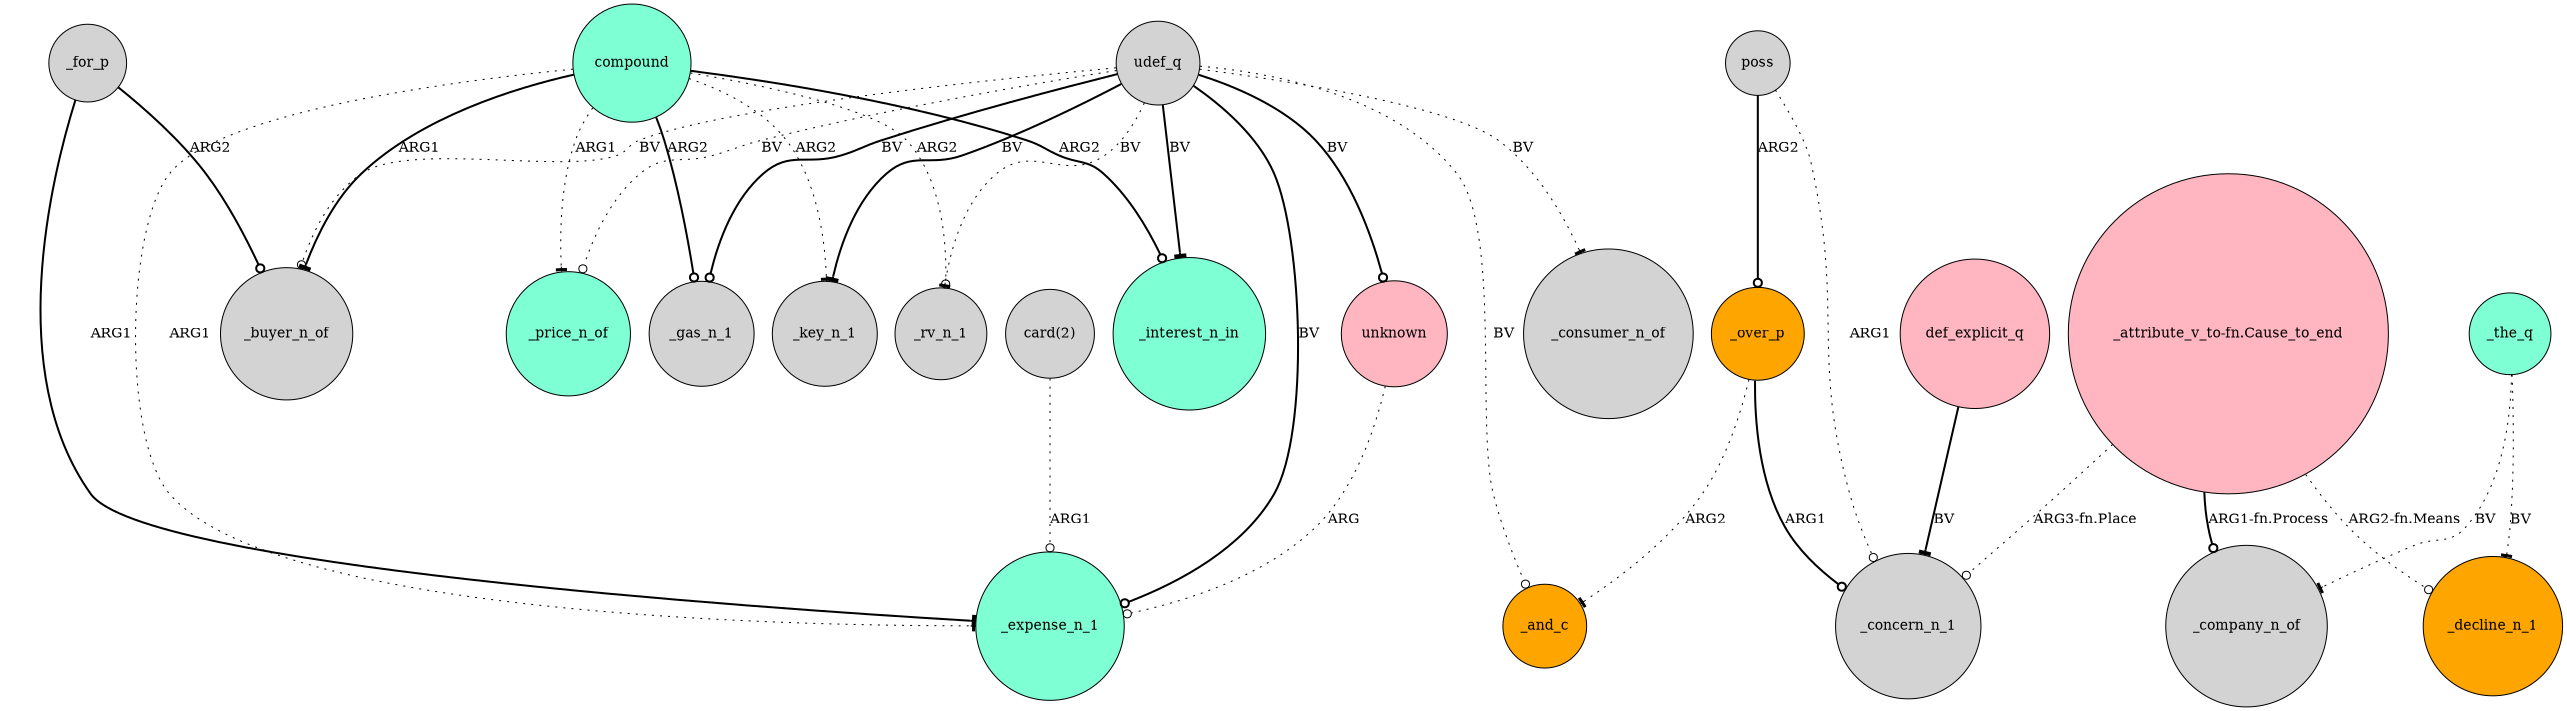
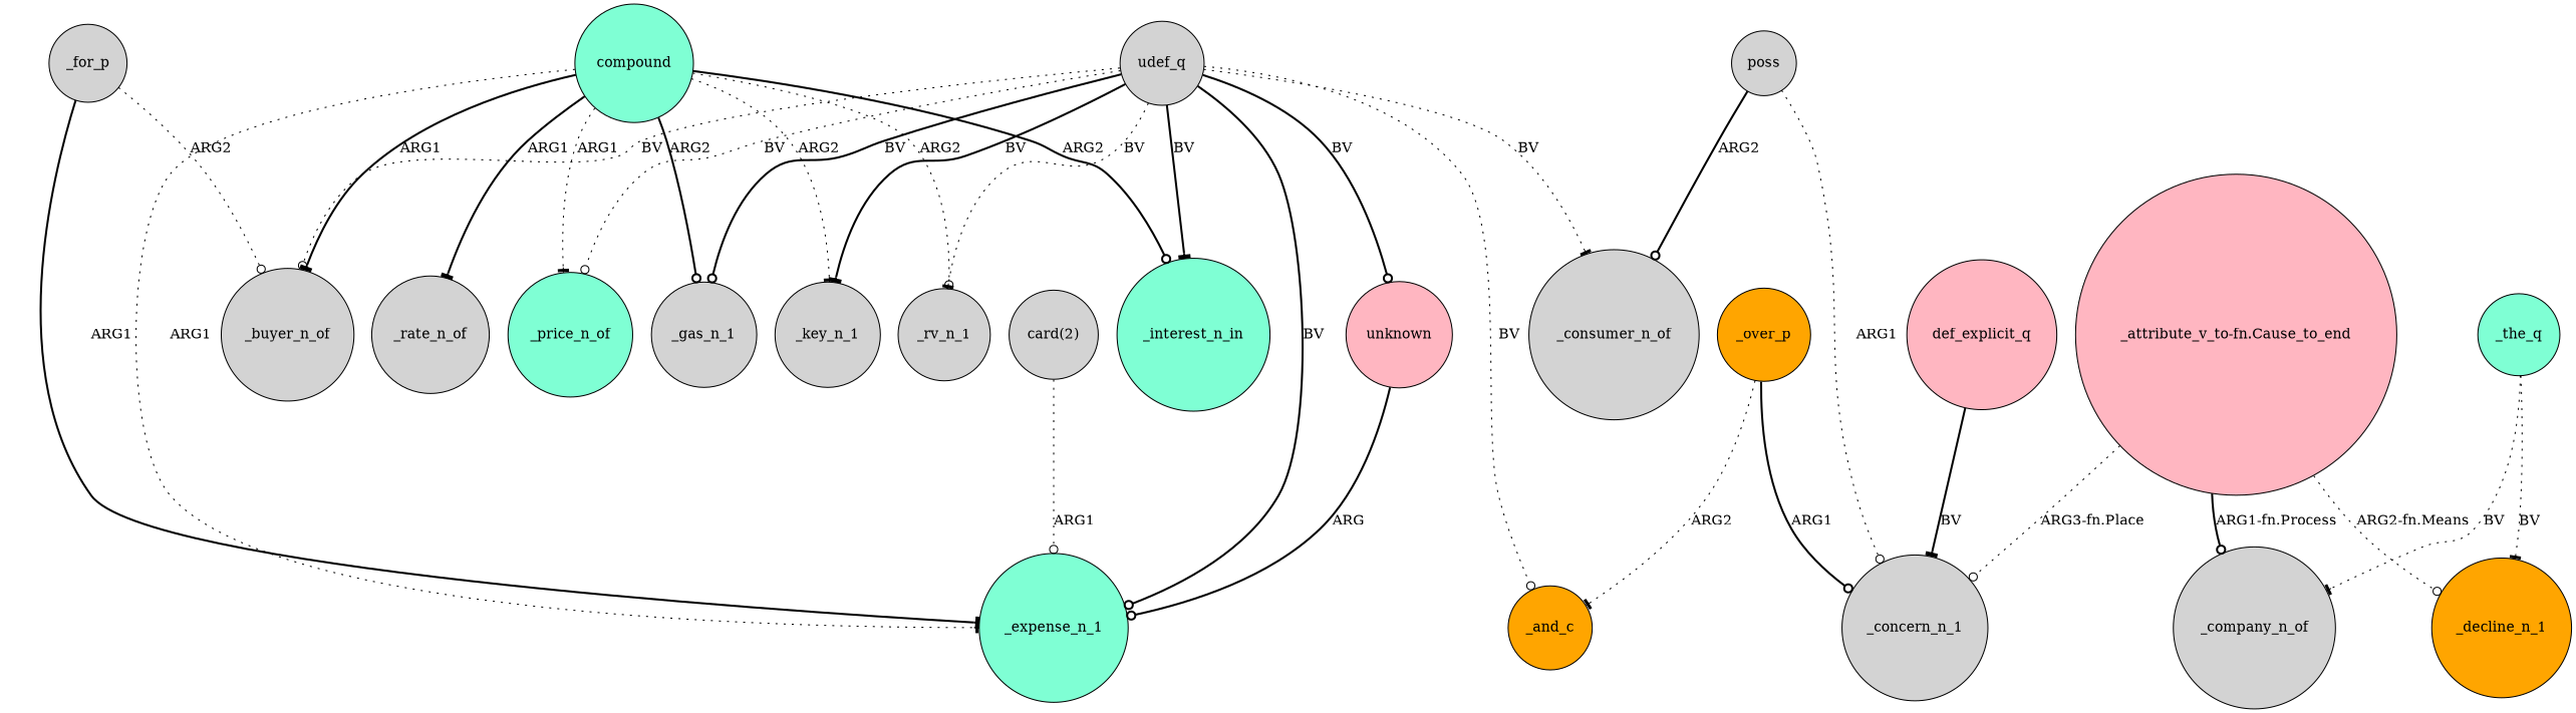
  digraph {
    node [fillcolor=lightgrey shape=circle style=filled]
    edge [arrowhead=odot style=dotted]
    udef_q
    _buyer_n_of
    _rv_n_1
    _price_n_of [fillcolor=aquamarine]
    _key_n_1
    _gas_n_1
    _and_c [fillcolor=orange]
    _expense_n_1 [fillcolor=aquamarine]
    _consumer_n_of
    _interest_n_in [fillcolor=aquamarine]
    unknown [fillcolor=lightpink]
    "_attribute_v_to-fn.Cause_to_end" [fillcolor=lightpink]
    _concern_n_1
    _decline_n_1 [fillcolor=orange]
    _company_n_of
    def_explicit_q [fillcolor=lightpink]
    compound [fillcolor=aquamarine]
+   _rate_n_of
    _over_p [fillcolor=orange]
    poss
    "card(2)"
    _the_q [fillcolor=aquamarine]
    _for_p
    udef_q -> _buyer_n_of [label=BV]
    udef_q -> _rv_n_1 [arrowhead=tee label=BV]
    udef_q -> _price_n_of [label=BV]
    udef_q -> _key_n_1 [arrowhead=tee label=BV style=bold]
    udef_q -> _gas_n_1 [label=BV style=bold]
    udef_q -> _and_c [label=BV]
    udef_q -> _expense_n_1 [label=BV style=bold]
    udef_q -> _consumer_n_of [arrowhead=tee label=BV]
    udef_q -> _interest_n_in [arrowhead=tee label=BV style=bold]
    udef_q -> unknown [label=BV style=bold]
-   unknown -> _expense_n_1 [label=ARG]
+   unknown -> _expense_n_1 [label=ARG style=bold]
    "_attribute_v_to-fn.Cause_to_end" -> _concern_n_1 [label="ARG3-fn.Place"]
    "_attribute_v_to-fn.Cause_to_end" -> _decline_n_1 [label="ARG2-fn.Means"]
    "_attribute_v_to-fn.Cause_to_end" -> _company_n_of [label="ARG1-fn.Process" style=bold]
    def_explicit_q -> _concern_n_1 [arrowhead=tee label=BV style=bold]
    compound -> _buyer_n_of [arrowhead=tee label=ARG1 style=bold]
    compound -> _rv_n_1 [label=ARG2]
    compound -> _price_n_of [arrowhead=tee label=ARG1]
    compound -> _key_n_1 [arrowhead=tee label=ARG2]
    compound -> _gas_n_1 [label=ARG2 style=bold]
    compound -> _expense_n_1 [arrowhead=tee label=ARG1]
    compound -> _interest_n_in [label=ARG2 style=bold]
+   compound -> _rate_n_of [arrowhead=tee label=ARG1 style=bold]
    _over_p -> _and_c [arrowhead=tee label=ARG2]
    _over_p -> _concern_n_1 [label=ARG1 style=bold]
-   poss -> _over_p [label=ARG2 style=bold]
+   poss -> _consumer_n_of [label=ARG2 style=bold]
    poss -> _concern_n_1 [label=ARG1]
    "card(2)" -> _expense_n_1 [label=ARG1]
    _the_q -> _decline_n_1 [arrowhead=tee label=BV]
    _the_q -> _company_n_of [arrowhead=tee label=BV]
-   _for_p -> _buyer_n_of [label=ARG2 style=bold]
+   _for_p -> _buyer_n_of [label=ARG2]
    _for_p -> _expense_n_1 [arrowhead=tee label=ARG1 style=bold]
  }
